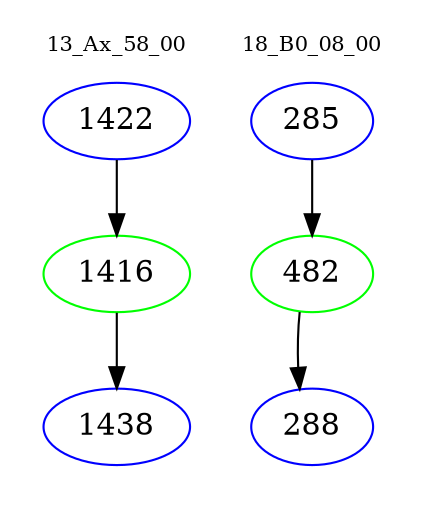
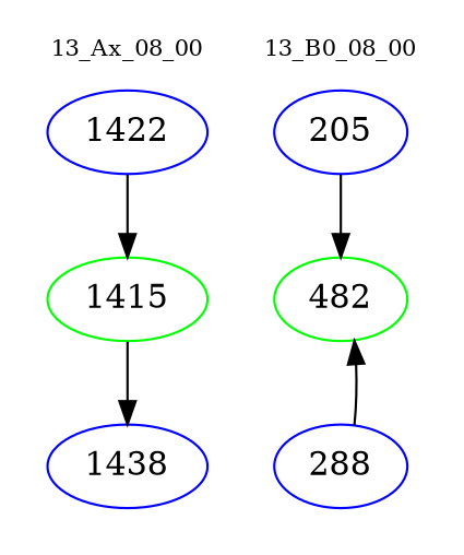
  digraph {
    node [color=blue]
    edge [color=black]
    n1 [label=1422]
-   n2 [color=green label=1416]
+   n2 [color=green label=1415]
    n3 [label=1438]
-   n4 [label=285]
+   n4 [label=205]
    n5 [color=green label=482]
    n6 [label=288]
    subgraph cluster_1 {
      color=white
      fontsize=10
-     label="13_Ax_58_00"
+     label="13_Ax_08_00"
      n1
      n2
      n3
    }
    subgraph cluster_2 {
      color=white
      fontsize=10
-     label="18_B0_08_00"
+     label="13_B0_08_00"
      n4
      n5
      n6
    }
    n1 -> n2
    n2 -> n3
    n4 -> n5
-   n5 -> n6
+   n6 -> n5
  }
